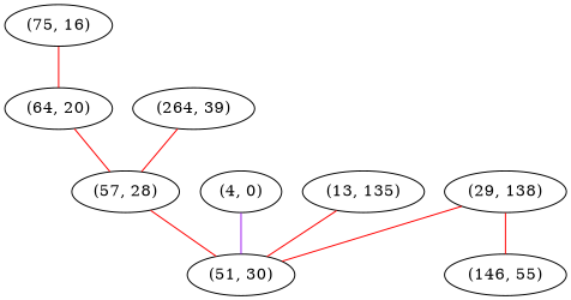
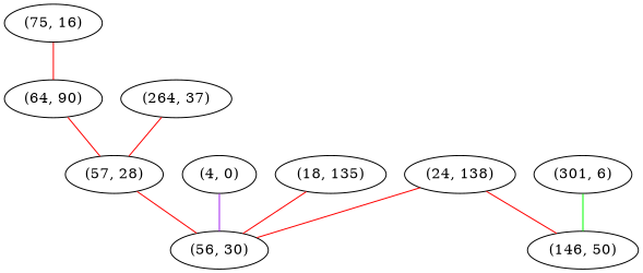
  graph {
    edge [color=red weight=1]
    "(75, 16)"
-   "(64, 20)"
+   "(64, 20)" [label="(64, 90)"]
    n3 [label="(57, 28)"]
    n4 [label="(4, 0)"]
-   "(51, 30)"
-   "(29, 138)"
-   "(146, 50)" [label="(146, 55)"]
-   "(13, 135)"
-   "(264, 39)"
+   "(51, 30)" [label="(56, 30)"]
+   "(29, 138)" [label="(24, 138)"]
+   "(146, 50)"
+   "(13, 135)" [label="(18, 135)"]
+   "(301, 6)"
+   "(264, 39)" [label="(264, 37)"]
    "(75, 16)" -- "(64, 20)"
    "(64, 20)" -- n3
    n3 -- "(51, 30)"
    n4 -- "(51, 30)" [color=purple weight=4]
    "(29, 138)" -- "(51, 30)"
    "(29, 138)" -- "(146, 50)"
    "(13, 135)" -- "(51, 30)"
+   "(301, 6)" -- "(146, 50)" [color=green weight=2]
    "(264, 39)" -- n3
  }
